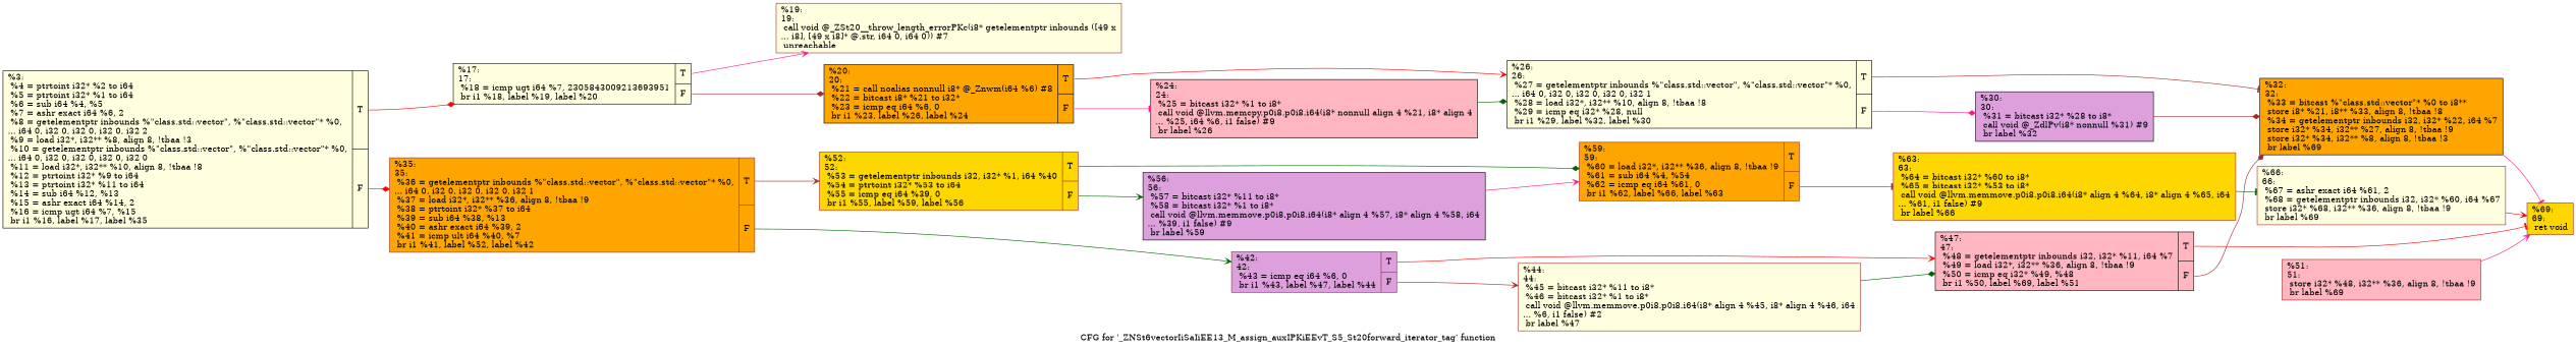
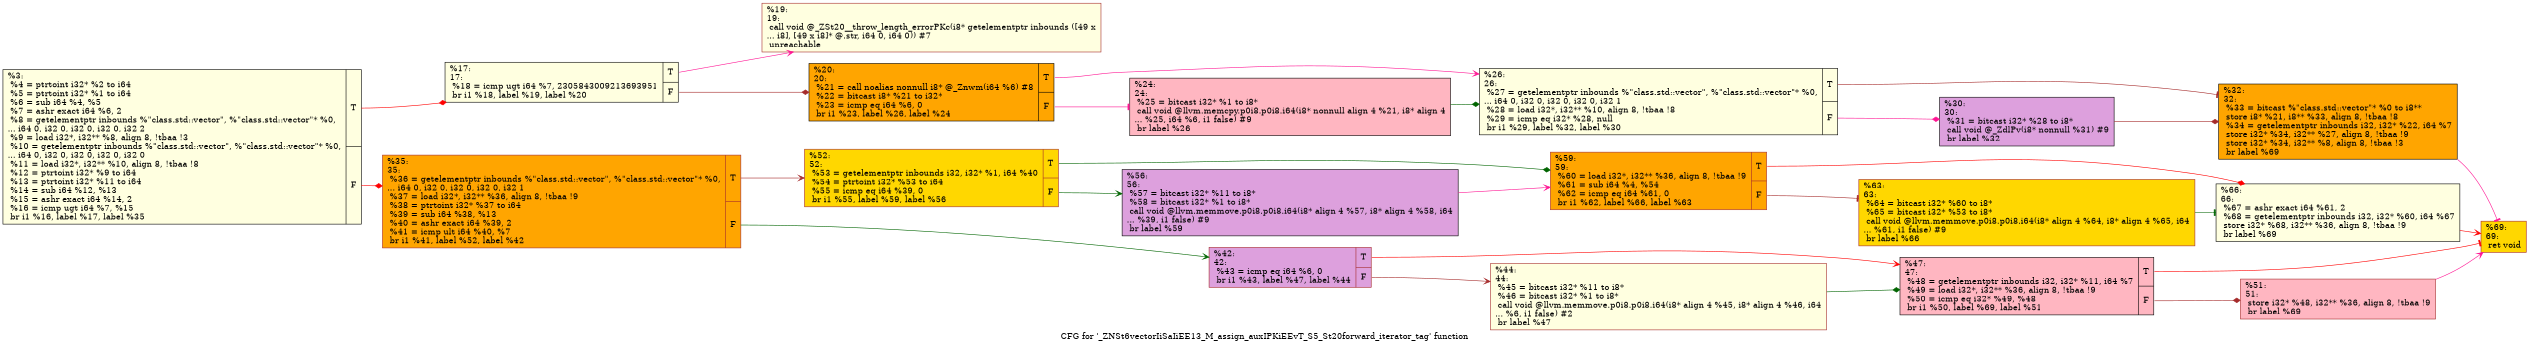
  digraph {
    label="CFG for '_ZNSt6vectorIiSaIiEE13_M_assign_auxIPKiEEvT_S5_St20forward_iterator_tag' function"
    rankdir=LR
    node [color=brown fillcolor=lightyellow shape=record style=filled]
    edge [arrowhead=diamond color=deeppink tailport=s0]
    n1 [color=black label="{%3:\l  %4 = ptrtoint i32* %2 to i64\l  %5 = ptrtoint i32* %1 to i64\l  %6 = sub i64 %4, %5\l  %7 = ashr exact i64 %6, 2\l  %8 = getelementptr inbounds %\"class.std::vector\", %\"class.std::vector\"* %0,\l... i64 0, i32 0, i32 0, i32 0, i32 2\l  %9 = load i32*, i32** %8, align 8, !tbaa !3\l  %10 = getelementptr inbounds %\"class.std::vector\", %\"class.std::vector\"* %0,\l... i64 0, i32 0, i32 0, i32 0, i32 0\l  %11 = load i32*, i32** %10, align 8, !tbaa !8\l  %12 = ptrtoint i32* %9 to i64\l  %13 = ptrtoint i32* %11 to i64\l  %14 = sub i64 %12, %13\l  %15 = ashr exact i64 %14, 2\l  %16 = icmp ugt i64 %7, %15\l  br i1 %16, label %17, label %35\l|{<s0>T|<s1>F}}"]
    n2 [color=black label="{%17:\l17:                                               \l  %18 = icmp ugt i64 %7, 2305843009213693951\l  br i1 %18, label %19, label %20\l|{<s0>T|<s1>F}}"]
    n3 [fillcolor=orange label="{%35:\l35:                                               \l  %36 = getelementptr inbounds %\"class.std::vector\", %\"class.std::vector\"* %0,\l... i64 0, i32 0, i32 0, i32 0, i32 1\l  %37 = load i32*, i32** %36, align 8, !tbaa !9\l  %38 = ptrtoint i32* %37 to i64\l  %39 = sub i64 %38, %13\l  %40 = ashr exact i64 %39, 2\l  %41 = icmp ult i64 %40, %7\l  br i1 %41, label %52, label %42\l|{<s0>T|<s1>F}}"]
    n4 [label="{%19:\l19:                                               \l  call void @_ZSt20__throw_length_errorPKc(i8* getelementptr inbounds ([49 x\l... i8], [49 x i8]* @.str, i64 0, i64 0)) #7\l  unreachable\l}"]
    n5 [color=black fillcolor=orange label="{%20:\l20:                                               \l  %21 = call noalias nonnull i8* @_Znwm(i64 %6) #8\l  %22 = bitcast i8* %21 to i32*\l  %23 = icmp eq i64 %6, 0\l  br i1 %23, label %26, label %24\l|{<s0>T|<s1>F}}"]
    n6 [fillcolor=gold label="{%52:\l52:                                               \l  %53 = getelementptr inbounds i32, i32* %1, i64 %40\l  %54 = ptrtoint i32* %53 to i64\l  %55 = icmp eq i64 %39, 0\l  br i1 %55, label %59, label %56\l|{<s0>T|<s1>F}}"]
    n7 [fillcolor=plum label="{%42:\l42:                                               \l  %43 = icmp eq i64 %6, 0\l  br i1 %43, label %47, label %44\l|{<s0>T|<s1>F}}"]
    n8 [color=black label="{%26:\l26:                                               \l  %27 = getelementptr inbounds %\"class.std::vector\", %\"class.std::vector\"* %0,\l... i64 0, i32 0, i32 0, i32 0, i32 1\l  %28 = load i32*, i32** %10, align 8, !tbaa !8\l  %29 = icmp eq i32* %28, null\l  br i1 %29, label %32, label %30\l|{<s0>T|<s1>F}}"]
    n9 [color=black fillcolor=lightpink label="{%24:\l24:                                               \l  %25 = bitcast i32* %1 to i8*\l  call void @llvm.memcpy.p0i8.p0i8.i64(i8* nonnull align 4 %21, i8* align 4\l... %25, i64 %6, i1 false) #9\l  br label %26\l}"]
    n10 [fillcolor=orange label="{%59:\l59:                                               \l  %60 = load i32*, i32** %36, align 8, !tbaa !9\l  %61 = sub i64 %4, %54\l  %62 = icmp eq i64 %61, 0\l  br i1 %62, label %66, label %63\l|{<s0>T|<s1>F}}"]
    n11 [color=black fillcolor=plum label="{%56:\l56:                                               \l  %57 = bitcast i32* %11 to i8*\l  %58 = bitcast i32* %1 to i8*\l  call void @llvm.memmove.p0i8.p0i8.i64(i8* align 4 %57, i8* align 4 %58, i64\l... %39, i1 false) #9\l  br label %59\l}"]
    n12 [color=black fillcolor=lightpink label="{%47:\l47:                                               \l  %48 = getelementptr inbounds i32, i32* %11, i64 %7\l  %49 = load i32*, i32** %36, align 8, !tbaa !9\l  %50 = icmp eq i32* %49, %48\l  br i1 %50, label %69, label %51\l|{<s0>T|<s1>F}}"]
    n13 [label="{%44:\l44:                                               \l  %45 = bitcast i32* %11 to i8*\l  %46 = bitcast i32* %1 to i8*\l  call void @llvm.memmove.p0i8.p0i8.i64(i8* align 4 %45, i8* align 4 %46, i64\l... %6, i1 false) #2\l  br label %47\l}"]
    n14 [color=black fillcolor=orange label="{%32:\l32:                                               \l  %33 = bitcast %\"class.std::vector\"* %0 to i8**\l  store i8* %21, i8** %33, align 8, !tbaa !8\l  %34 = getelementptr inbounds i32, i32* %22, i64 %7\l  store i32* %34, i32** %27, align 8, !tbaa !9\l  store i32* %34, i32** %8, align 8, !tbaa !3\l  br label %69\l}"]
    n15 [color=black fillcolor=plum label="{%30:\l30:                                               \l  %31 = bitcast i32* %28 to i8*\l  call void @_ZdlPv(i8* nonnull %31) #9\l  br label %32\l}"]
    n16 [fillcolor=gold label="{%69:\l69:                                               \l  ret void\l}"]
-   n17 [label="{%66:\l66:                                               \l  %67 = ashr exact i64 %61, 2\l  %68 = getelementptr inbounds i32, i32* %60, i64 %67\l  store i32* %68, i32** %36, align 8, !tbaa !9\l  br label %69\l}"]
+   n17 [color=black label="{%66:\l66:                                               \l  %67 = ashr exact i64 %61, 2\l  %68 = getelementptr inbounds i32, i32* %60, i64 %67\l  store i32* %68, i32** %36, align 8, !tbaa !9\l  br label %69\l}"]
    n18 [fillcolor=gold label="{%63:\l63:                                               \l  %64 = bitcast i32* %60 to i8*\l  %65 = bitcast i32* %53 to i8*\l  call void @llvm.memmove.p0i8.p0i8.i64(i8* align 4 %64, i8* align 4 %65, i64\l... %61, i1 false) #9\l  br label %66\l}"]
    n19 [fillcolor=lightpink label="{%51:\l51:                                               \l  store i32* %48, i32** %36, align 8, !tbaa !9\l  br label %69\l}"]
    n1 -> n2 [color=red]
    n1 -> n3 [color=red tailport=s1]
    n2 -> n4 [arrowhead=vee]
    n2 -> n5 [color=brown tailport=s1]
    n3 -> n6 [arrowhead=vee color=brown]
    n3 -> n7 [arrowhead=vee color=darkgreen tailport=s1]
-   n5 -> n8 [arrowhead=vee color=red]
+   n5 -> n8 [arrowhead=vee]
    n5 -> n9 [arrowhead=tee tailport=s1]
    n6 -> n10 [color=darkgreen]
    n6 -> n11 [arrowhead=vee color=darkgreen tailport=s1]
    n7 -> n12 [arrowhead=vee color=red]
    n7 -> n13 [arrowhead=vee color=brown tailport=s1]
    n8 -> n14 [arrowhead=tee color=brown]
    n8 -> n15 [tailport=s1]
    n9 -> n8 [color=darkgreen]
+   n10 -> n17 [color=red]
    n10 -> n18 [arrowhead=tee color=brown tailport=s1]
    n11 -> n10 [arrowhead=vee]
    n12 -> n16 [arrowhead=tee color=red]
-   n12 -> n14 [color=brown tailport=s1]
+   n12 -> n19 [color=brown tailport=s1]
    n13 -> n12 [color=darkgreen]
    n14 -> n16 [arrowhead=tee]
    n15 -> n14 [color=brown]
    n17 -> n16 [arrowhead=vee color=red]
    n18 -> n17 [arrowhead=tee color=darkgreen]
    n19 -> n16 [arrowhead=vee]
  }
